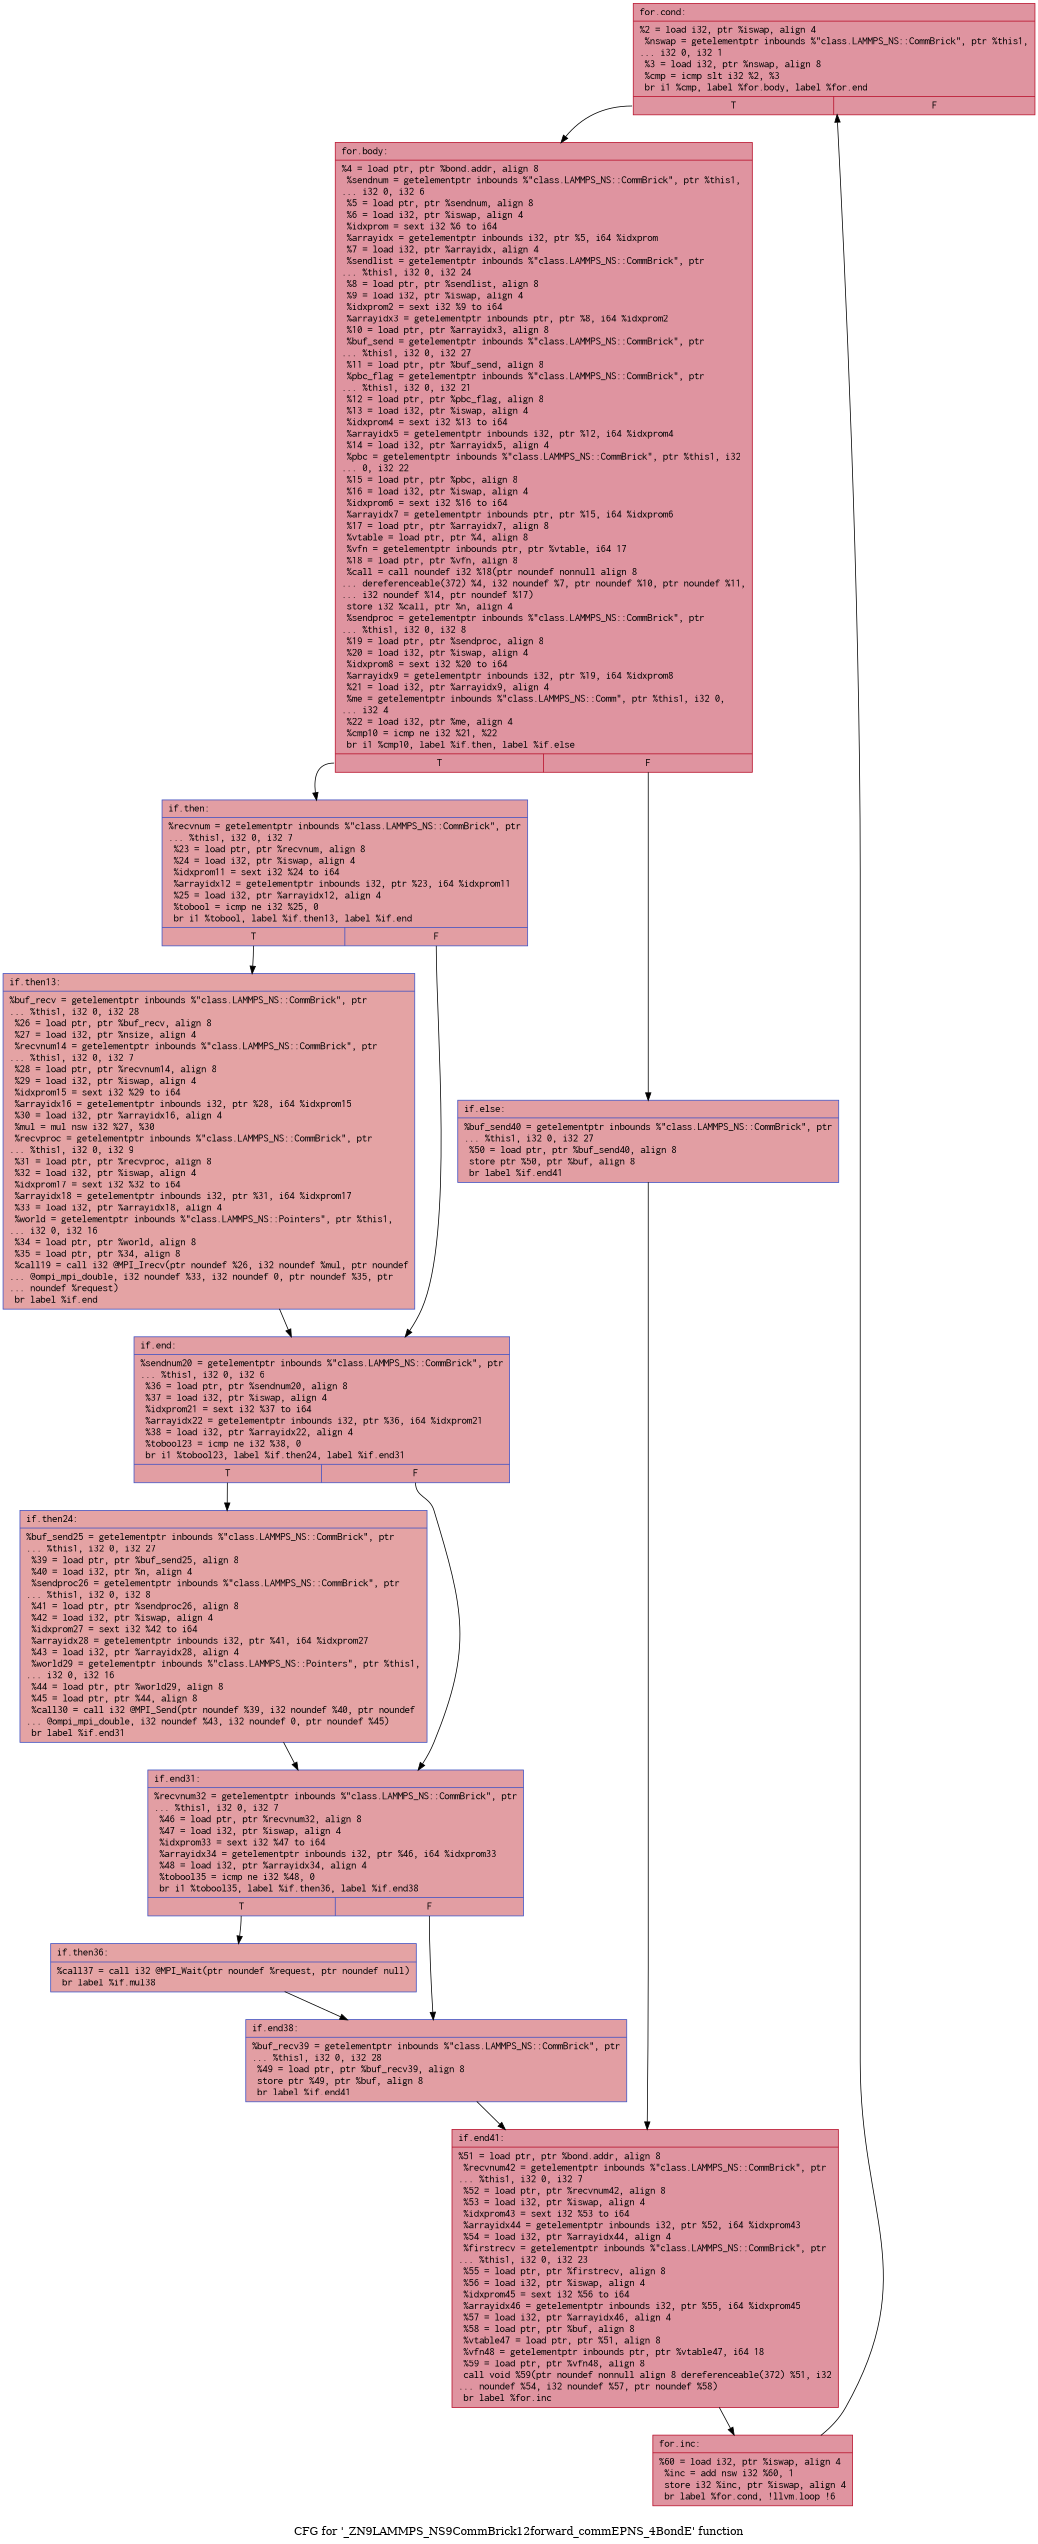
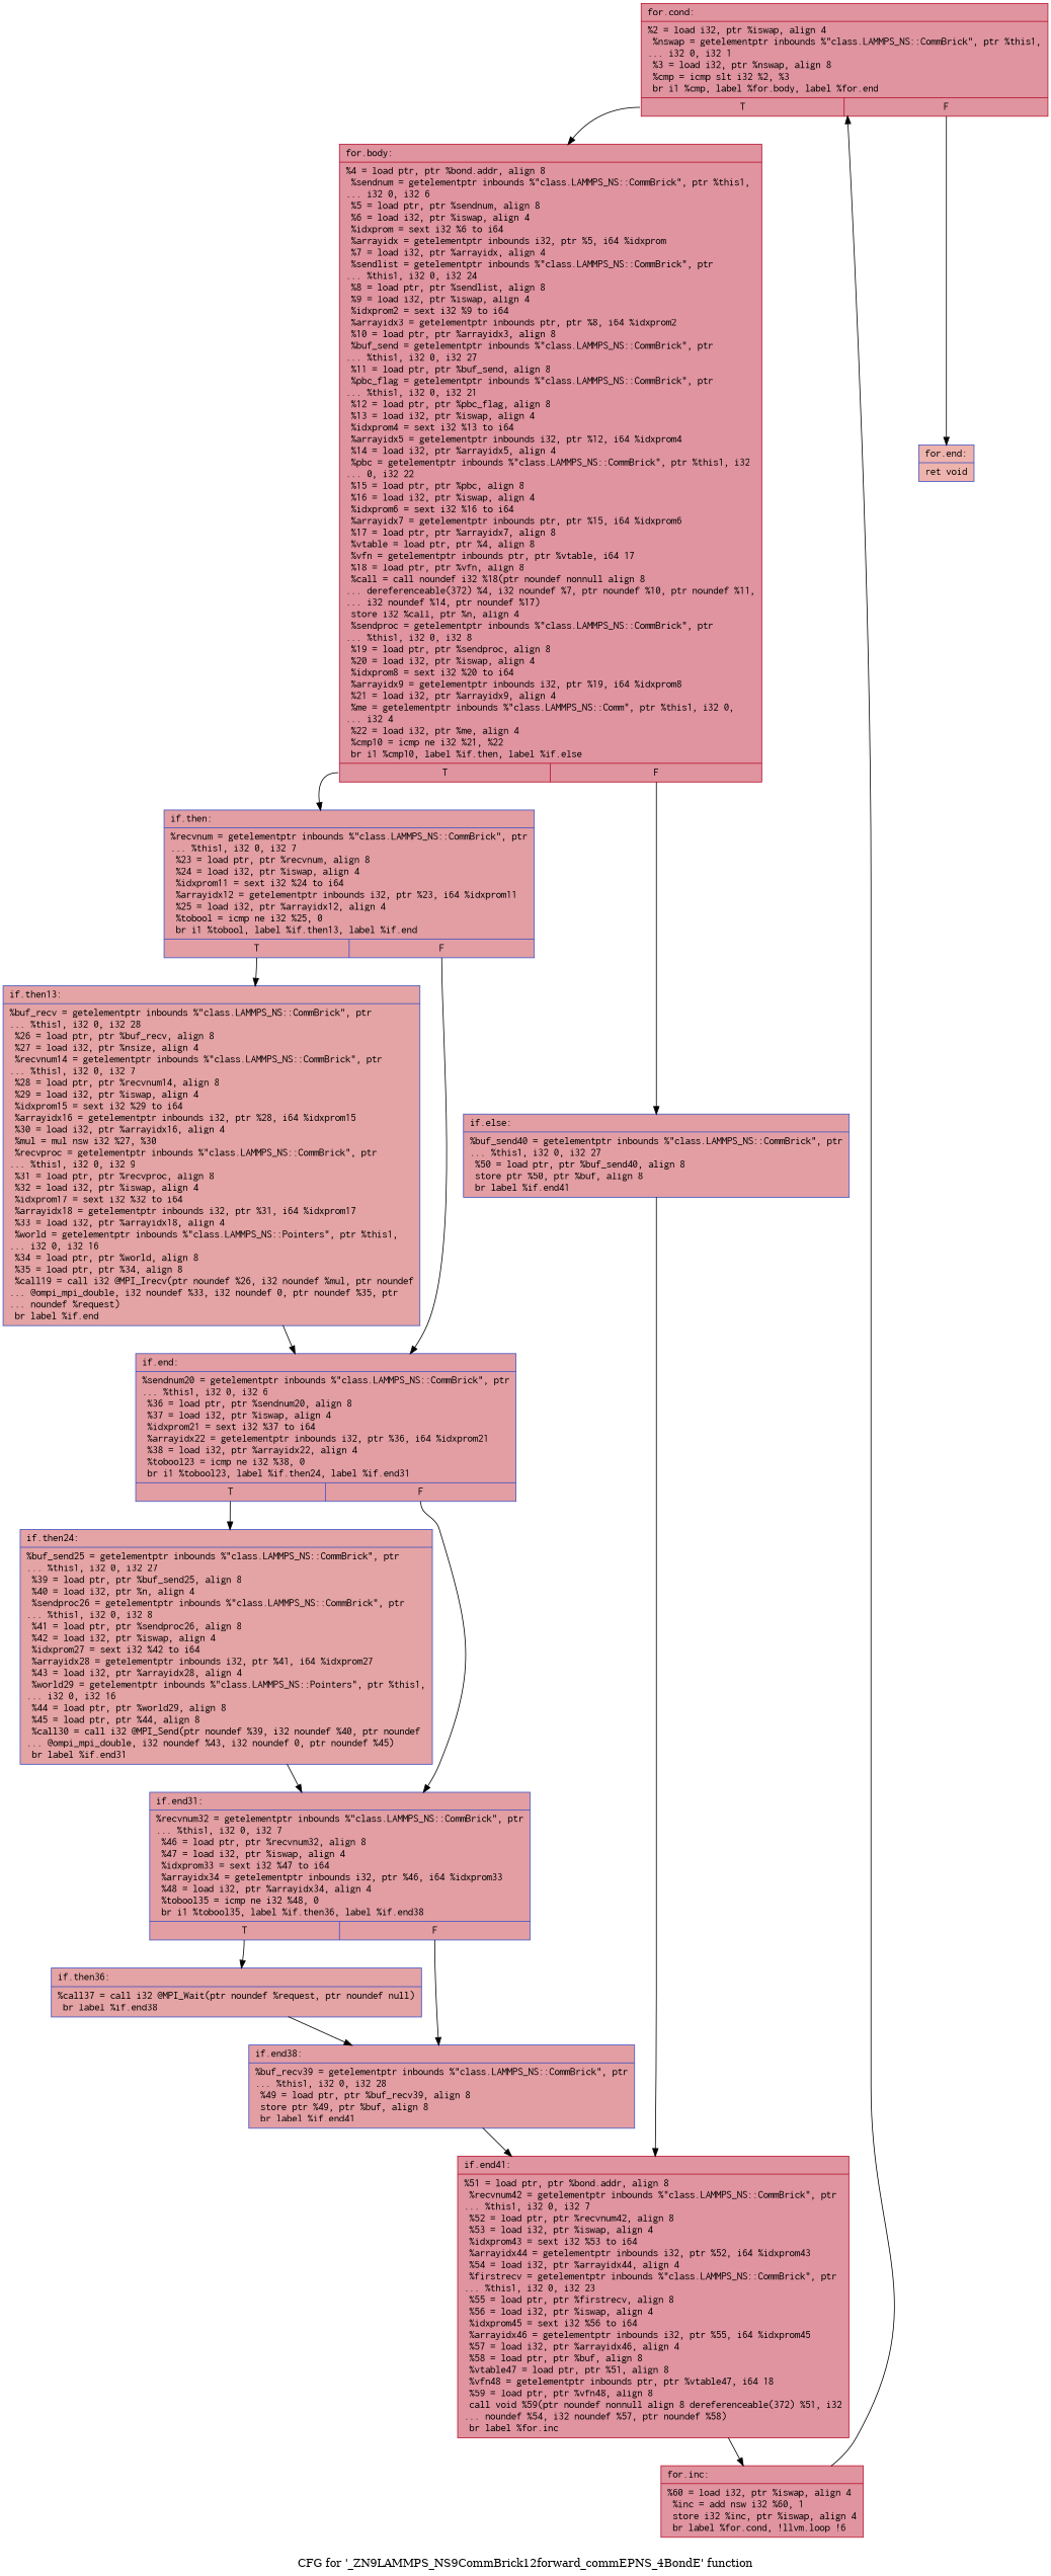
  digraph {
    label="CFG for '_ZN9LAMMPS_NS9CommBrick12forward_commEPNS_4BondE' function"
    node [color="#3d50c3ff" fillcolor="#be242e70" fontname=Courier shape=record style=filled]
    n1 [color="#b70d28ff" fillcolor="#b70d2870" label="{for.cond:\l|  %2 = load i32, ptr %iswap, align 4\l  %nswap = getelementptr inbounds %\"class.LAMMPS_NS::CommBrick\", ptr %this1,\l... i32 0, i32 1\l  %3 = load i32, ptr %nswap, align 8\l  %cmp = icmp slt i32 %2, %3\l  br i1 %cmp, label %for.body, label %for.end\l|{<s0>T|<s1>F}}"]
    n2 [color="#b70d28ff" fillcolor="#b70d2870" label="{for.body:\l|  %4 = load ptr, ptr %bond.addr, align 8\l  %sendnum = getelementptr inbounds %\"class.LAMMPS_NS::CommBrick\", ptr %this1,\l... i32 0, i32 6\l  %5 = load ptr, ptr %sendnum, align 8\l  %6 = load i32, ptr %iswap, align 4\l  %idxprom = sext i32 %6 to i64\l  %arrayidx = getelementptr inbounds i32, ptr %5, i64 %idxprom\l  %7 = load i32, ptr %arrayidx, align 4\l  %sendlist = getelementptr inbounds %\"class.LAMMPS_NS::CommBrick\", ptr\l... %this1, i32 0, i32 24\l  %8 = load ptr, ptr %sendlist, align 8\l  %9 = load i32, ptr %iswap, align 4\l  %idxprom2 = sext i32 %9 to i64\l  %arrayidx3 = getelementptr inbounds ptr, ptr %8, i64 %idxprom2\l  %10 = load ptr, ptr %arrayidx3, align 8\l  %buf_send = getelementptr inbounds %\"class.LAMMPS_NS::CommBrick\", ptr\l... %this1, i32 0, i32 27\l  %11 = load ptr, ptr %buf_send, align 8\l  %pbc_flag = getelementptr inbounds %\"class.LAMMPS_NS::CommBrick\", ptr\l... %this1, i32 0, i32 21\l  %12 = load ptr, ptr %pbc_flag, align 8\l  %13 = load i32, ptr %iswap, align 4\l  %idxprom4 = sext i32 %13 to i64\l  %arrayidx5 = getelementptr inbounds i32, ptr %12, i64 %idxprom4\l  %14 = load i32, ptr %arrayidx5, align 4\l  %pbc = getelementptr inbounds %\"class.LAMMPS_NS::CommBrick\", ptr %this1, i32\l... 0, i32 22\l  %15 = load ptr, ptr %pbc, align 8\l  %16 = load i32, ptr %iswap, align 4\l  %idxprom6 = sext i32 %16 to i64\l  %arrayidx7 = getelementptr inbounds ptr, ptr %15, i64 %idxprom6\l  %17 = load ptr, ptr %arrayidx7, align 8\l  %vtable = load ptr, ptr %4, align 8\l  %vfn = getelementptr inbounds ptr, ptr %vtable, i64 17\l  %18 = load ptr, ptr %vfn, align 8\l  %call = call noundef i32 %18(ptr noundef nonnull align 8\l... dereferenceable(372) %4, i32 noundef %7, ptr noundef %10, ptr noundef %11,\l... i32 noundef %14, ptr noundef %17)\l  store i32 %call, ptr %n, align 4\l  %sendproc = getelementptr inbounds %\"class.LAMMPS_NS::CommBrick\", ptr\l... %this1, i32 0, i32 8\l  %19 = load ptr, ptr %sendproc, align 8\l  %20 = load i32, ptr %iswap, align 4\l  %idxprom8 = sext i32 %20 to i64\l  %arrayidx9 = getelementptr inbounds i32, ptr %19, i64 %idxprom8\l  %21 = load i32, ptr %arrayidx9, align 4\l  %me = getelementptr inbounds %\"class.LAMMPS_NS::Comm\", ptr %this1, i32 0,\l... i32 4\l  %22 = load i32, ptr %me, align 4\l  %cmp10 = icmp ne i32 %21, %22\l  br i1 %cmp10, label %if.then, label %if.else\l|{<s0>T|<s1>F}}"]
+   n3 [fillcolor="#d6524470" label="{for.end:\l|  ret void\l}"]
    n4 [label="{if.then:\l|  %recvnum = getelementptr inbounds %\"class.LAMMPS_NS::CommBrick\", ptr\l... %this1, i32 0, i32 7\l  %23 = load ptr, ptr %recvnum, align 8\l  %24 = load i32, ptr %iswap, align 4\l  %idxprom11 = sext i32 %24 to i64\l  %arrayidx12 = getelementptr inbounds i32, ptr %23, i64 %idxprom11\l  %25 = load i32, ptr %arrayidx12, align 4\l  %tobool = icmp ne i32 %25, 0\l  br i1 %tobool, label %if.then13, label %if.end\l|{<s0>T|<s1>F}}"]
    n5 [label="{if.else:\l|  %buf_send40 = getelementptr inbounds %\"class.LAMMPS_NS::CommBrick\", ptr\l... %this1, i32 0, i32 27\l  %50 = load ptr, ptr %buf_send40, align 8\l  store ptr %50, ptr %buf, align 8\l  br label %if.end41\l}"]
    n6 [fillcolor="#c32e3170" label="{if.then13:\l|  %buf_recv = getelementptr inbounds %\"class.LAMMPS_NS::CommBrick\", ptr\l... %this1, i32 0, i32 28\l  %26 = load ptr, ptr %buf_recv, align 8\l  %27 = load i32, ptr %nsize, align 4\l  %recvnum14 = getelementptr inbounds %\"class.LAMMPS_NS::CommBrick\", ptr\l... %this1, i32 0, i32 7\l  %28 = load ptr, ptr %recvnum14, align 8\l  %29 = load i32, ptr %iswap, align 4\l  %idxprom15 = sext i32 %29 to i64\l  %arrayidx16 = getelementptr inbounds i32, ptr %28, i64 %idxprom15\l  %30 = load i32, ptr %arrayidx16, align 4\l  %mul = mul nsw i32 %27, %30\l  %recvproc = getelementptr inbounds %\"class.LAMMPS_NS::CommBrick\", ptr\l... %this1, i32 0, i32 9\l  %31 = load ptr, ptr %recvproc, align 8\l  %32 = load i32, ptr %iswap, align 4\l  %idxprom17 = sext i32 %32 to i64\l  %arrayidx18 = getelementptr inbounds i32, ptr %31, i64 %idxprom17\l  %33 = load i32, ptr %arrayidx18, align 4\l  %world = getelementptr inbounds %\"class.LAMMPS_NS::Pointers\", ptr %this1,\l... i32 0, i32 16\l  %34 = load ptr, ptr %world, align 8\l  %35 = load ptr, ptr %34, align 8\l  %call19 = call i32 @MPI_Irecv(ptr noundef %26, i32 noundef %mul, ptr noundef\l... @ompi_mpi_double, i32 noundef %33, i32 noundef 0, ptr noundef %35, ptr\l... noundef %request)\l  br label %if.end\l}"]
    n7 [label="{if.end:\l|  %sendnum20 = getelementptr inbounds %\"class.LAMMPS_NS::CommBrick\", ptr\l... %this1, i32 0, i32 6\l  %36 = load ptr, ptr %sendnum20, align 8\l  %37 = load i32, ptr %iswap, align 4\l  %idxprom21 = sext i32 %37 to i64\l  %arrayidx22 = getelementptr inbounds i32, ptr %36, i64 %idxprom21\l  %38 = load i32, ptr %arrayidx22, align 4\l  %tobool23 = icmp ne i32 %38, 0\l  br i1 %tobool23, label %if.then24, label %if.end31\l|{<s0>T|<s1>F}}"]
    n8 [color="#b70d28ff" fillcolor="#b70d2870" label="{if.end41:\l|  %51 = load ptr, ptr %bond.addr, align 8\l  %recvnum42 = getelementptr inbounds %\"class.LAMMPS_NS::CommBrick\", ptr\l... %this1, i32 0, i32 7\l  %52 = load ptr, ptr %recvnum42, align 8\l  %53 = load i32, ptr %iswap, align 4\l  %idxprom43 = sext i32 %53 to i64\l  %arrayidx44 = getelementptr inbounds i32, ptr %52, i64 %idxprom43\l  %54 = load i32, ptr %arrayidx44, align 4\l  %firstrecv = getelementptr inbounds %\"class.LAMMPS_NS::CommBrick\", ptr\l... %this1, i32 0, i32 23\l  %55 = load ptr, ptr %firstrecv, align 8\l  %56 = load i32, ptr %iswap, align 4\l  %idxprom45 = sext i32 %56 to i64\l  %arrayidx46 = getelementptr inbounds i32, ptr %55, i64 %idxprom45\l  %57 = load i32, ptr %arrayidx46, align 4\l  %58 = load ptr, ptr %buf, align 8\l  %vtable47 = load ptr, ptr %51, align 8\l  %vfn48 = getelementptr inbounds ptr, ptr %vtable47, i64 18\l  %59 = load ptr, ptr %vfn48, align 8\l  call void %59(ptr noundef nonnull align 8 dereferenceable(372) %51, i32\l... noundef %54, i32 noundef %57, ptr noundef %58)\l  br label %for.inc\l}"]
    n9 [fillcolor="#c32e3170" label="{if.then24:\l|  %buf_send25 = getelementptr inbounds %\"class.LAMMPS_NS::CommBrick\", ptr\l... %this1, i32 0, i32 27\l  %39 = load ptr, ptr %buf_send25, align 8\l  %40 = load i32, ptr %n, align 4\l  %sendproc26 = getelementptr inbounds %\"class.LAMMPS_NS::CommBrick\", ptr\l... %this1, i32 0, i32 8\l  %41 = load ptr, ptr %sendproc26, align 8\l  %42 = load i32, ptr %iswap, align 4\l  %idxprom27 = sext i32 %42 to i64\l  %arrayidx28 = getelementptr inbounds i32, ptr %41, i64 %idxprom27\l  %43 = load i32, ptr %arrayidx28, align 4\l  %world29 = getelementptr inbounds %\"class.LAMMPS_NS::Pointers\", ptr %this1,\l... i32 0, i32 16\l  %44 = load ptr, ptr %world29, align 8\l  %45 = load ptr, ptr %44, align 8\l  %call30 = call i32 @MPI_Send(ptr noundef %39, i32 noundef %40, ptr noundef\l... @ompi_mpi_double, i32 noundef %43, i32 noundef 0, ptr noundef %45)\l  br label %if.end31\l}"]
    n10 [label="{if.end31:\l|  %recvnum32 = getelementptr inbounds %\"class.LAMMPS_NS::CommBrick\", ptr\l... %this1, i32 0, i32 7\l  %46 = load ptr, ptr %recvnum32, align 8\l  %47 = load i32, ptr %iswap, align 4\l  %idxprom33 = sext i32 %47 to i64\l  %arrayidx34 = getelementptr inbounds i32, ptr %46, i64 %idxprom33\l  %48 = load i32, ptr %arrayidx34, align 4\l  %tobool35 = icmp ne i32 %48, 0\l  br i1 %tobool35, label %if.then36, label %if.end38\l|{<s0>T|<s1>F}}"]
    n11 [color="#b70d28ff" fillcolor="#b70d2870" label="{for.inc:\l|  %60 = load i32, ptr %iswap, align 4\l  %inc = add nsw i32 %60, 1\l  store i32 %inc, ptr %iswap, align 4\l  br label %for.cond, !llvm.loop !6\l}"]
-   n12 [fillcolor="#c32e3170" label="{if.then36:\l|  %call37 = call i32 @MPI_Wait(ptr noundef %request, ptr noundef null)\l  br label %if.mul38\l}"]
+   n12 [fillcolor="#c32e3170" label="{if.then36:\l|  %call37 = call i32 @MPI_Wait(ptr noundef %request, ptr noundef null)\l  br label %if.end38\l}"]
    n13 [label="{if.end38:\l|  %buf_recv39 = getelementptr inbounds %\"class.LAMMPS_NS::CommBrick\", ptr\l... %this1, i32 0, i32 28\l  %49 = load ptr, ptr %buf_recv39, align 8\l  store ptr %49, ptr %buf, align 8\l  br label %if.end41\l}"]
    n1 -> n2 [tailport=s0]
+   n1 -> n3 [tailport=s1]
    n2 -> n4 [tailport=s0]
    n2 -> n5 [tailport=s1]
    n4 -> n6 [tailport=s0]
    n4 -> n7 [tailport=s1]
    n5 -> n8
    n6 -> n7
    n7 -> n9 [tailport=s0]
    n7 -> n10 [tailport=s1]
    n8 -> n11
    n9 -> n10
    n10 -> n12 [tailport=s0]
    n10 -> n13 [tailport=s1]
    n11 -> n1
    n12 -> n13
    n13 -> n8
  }
